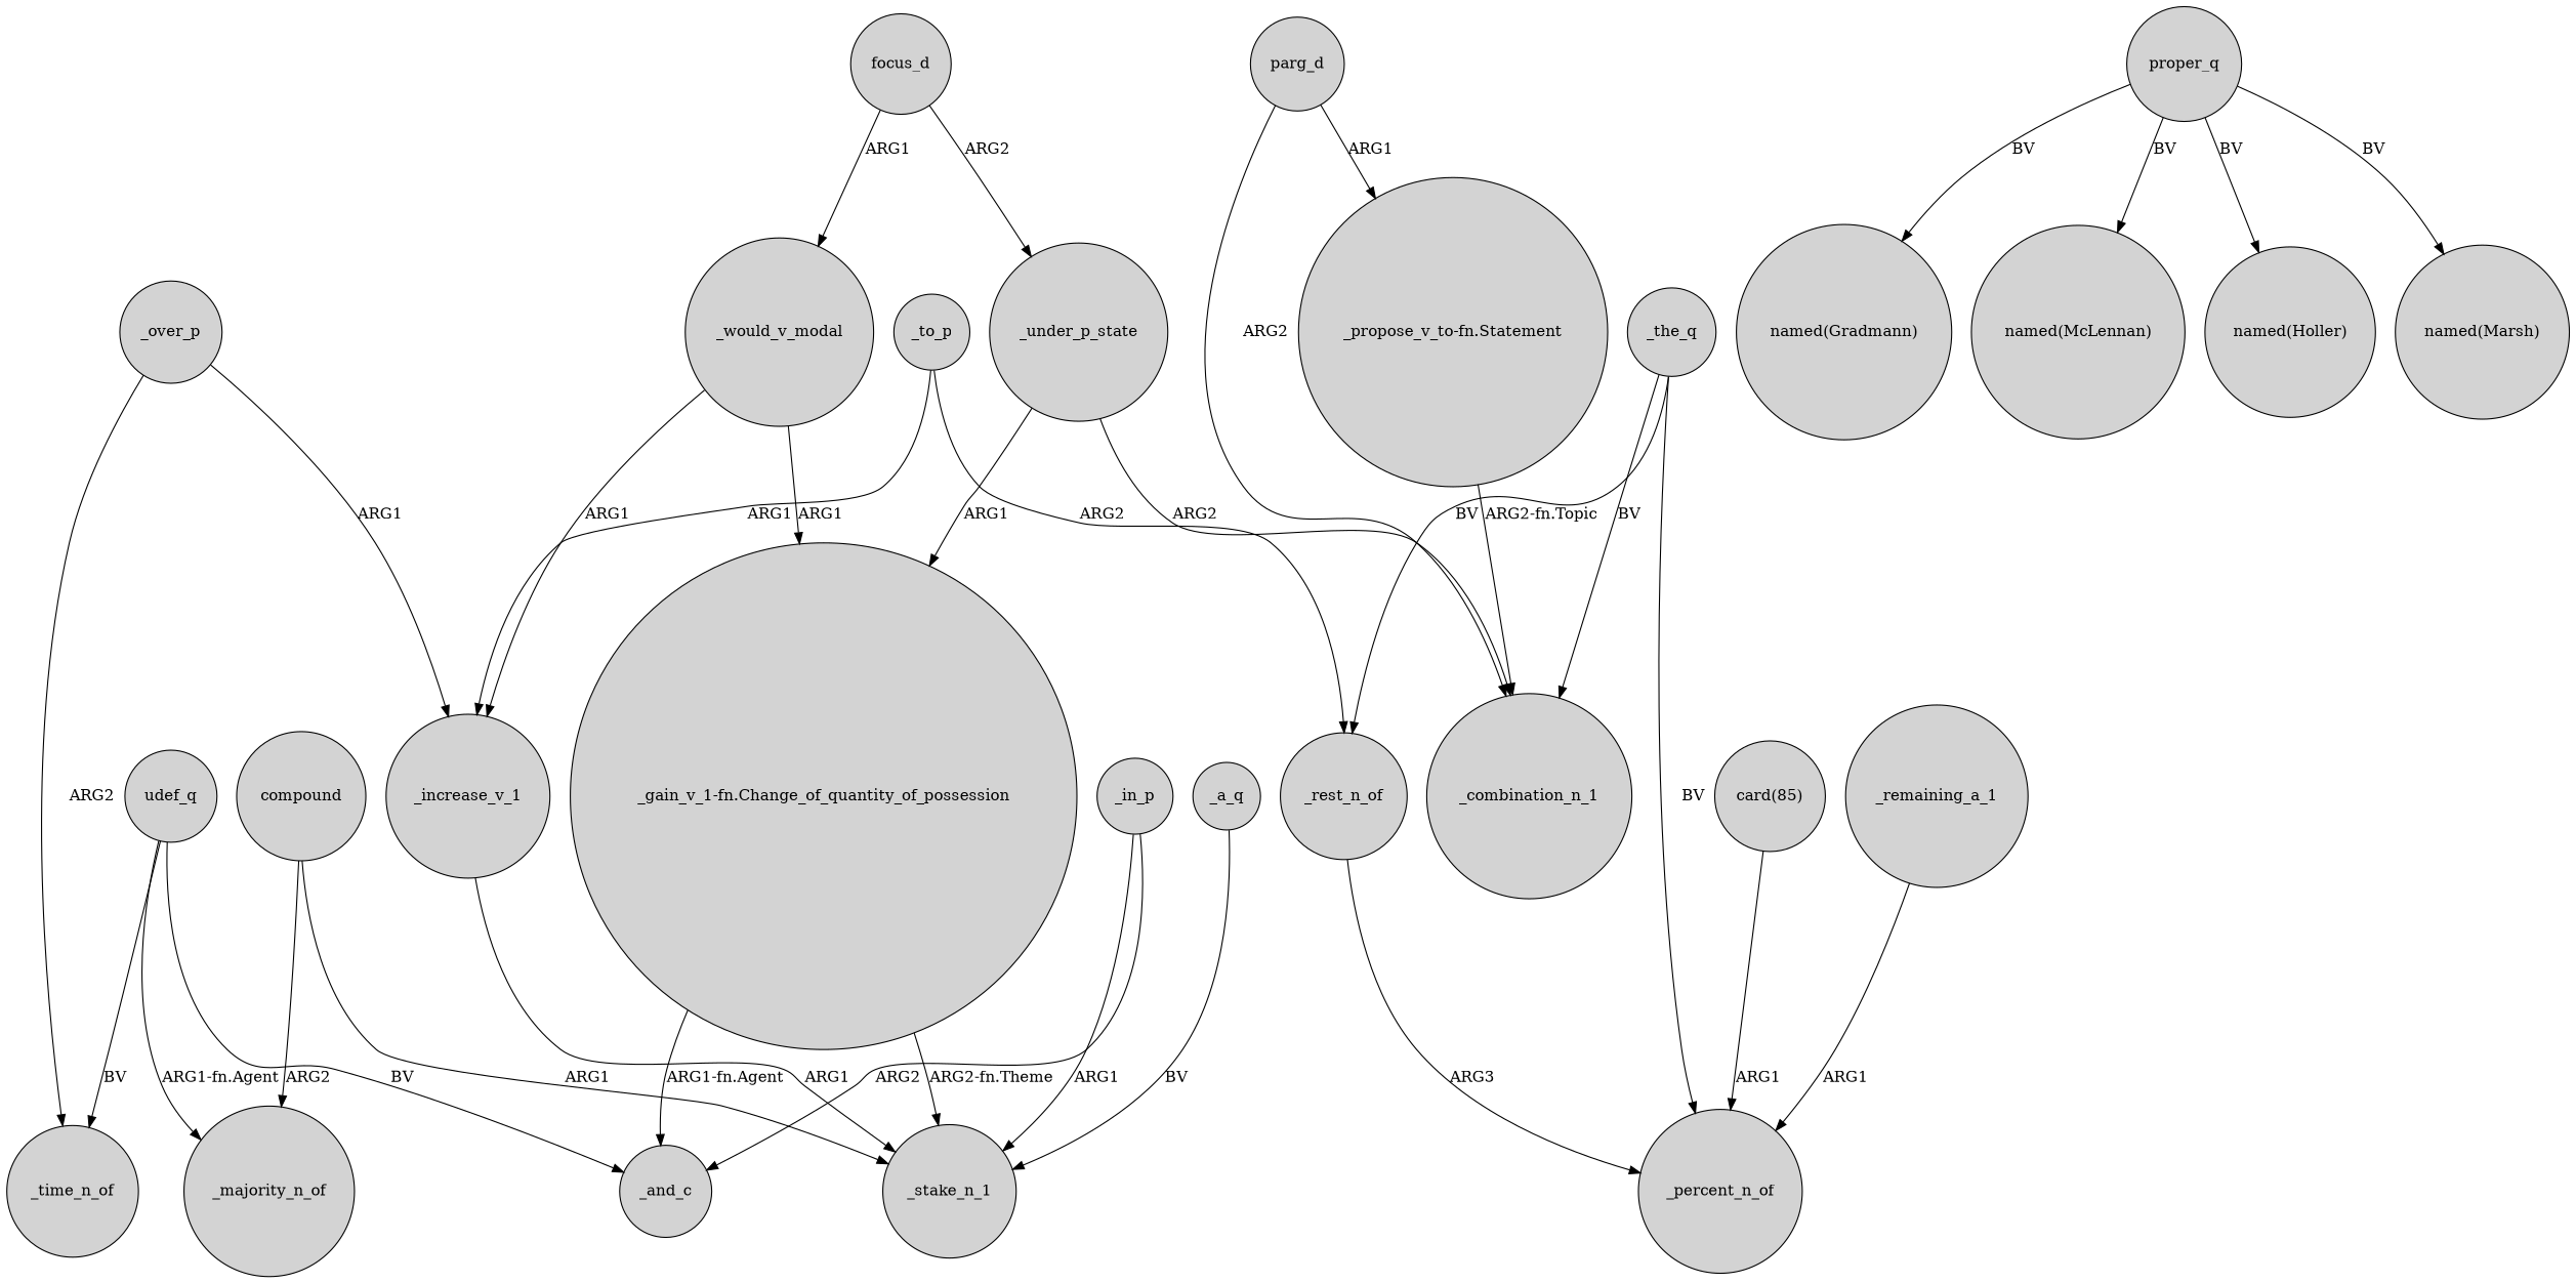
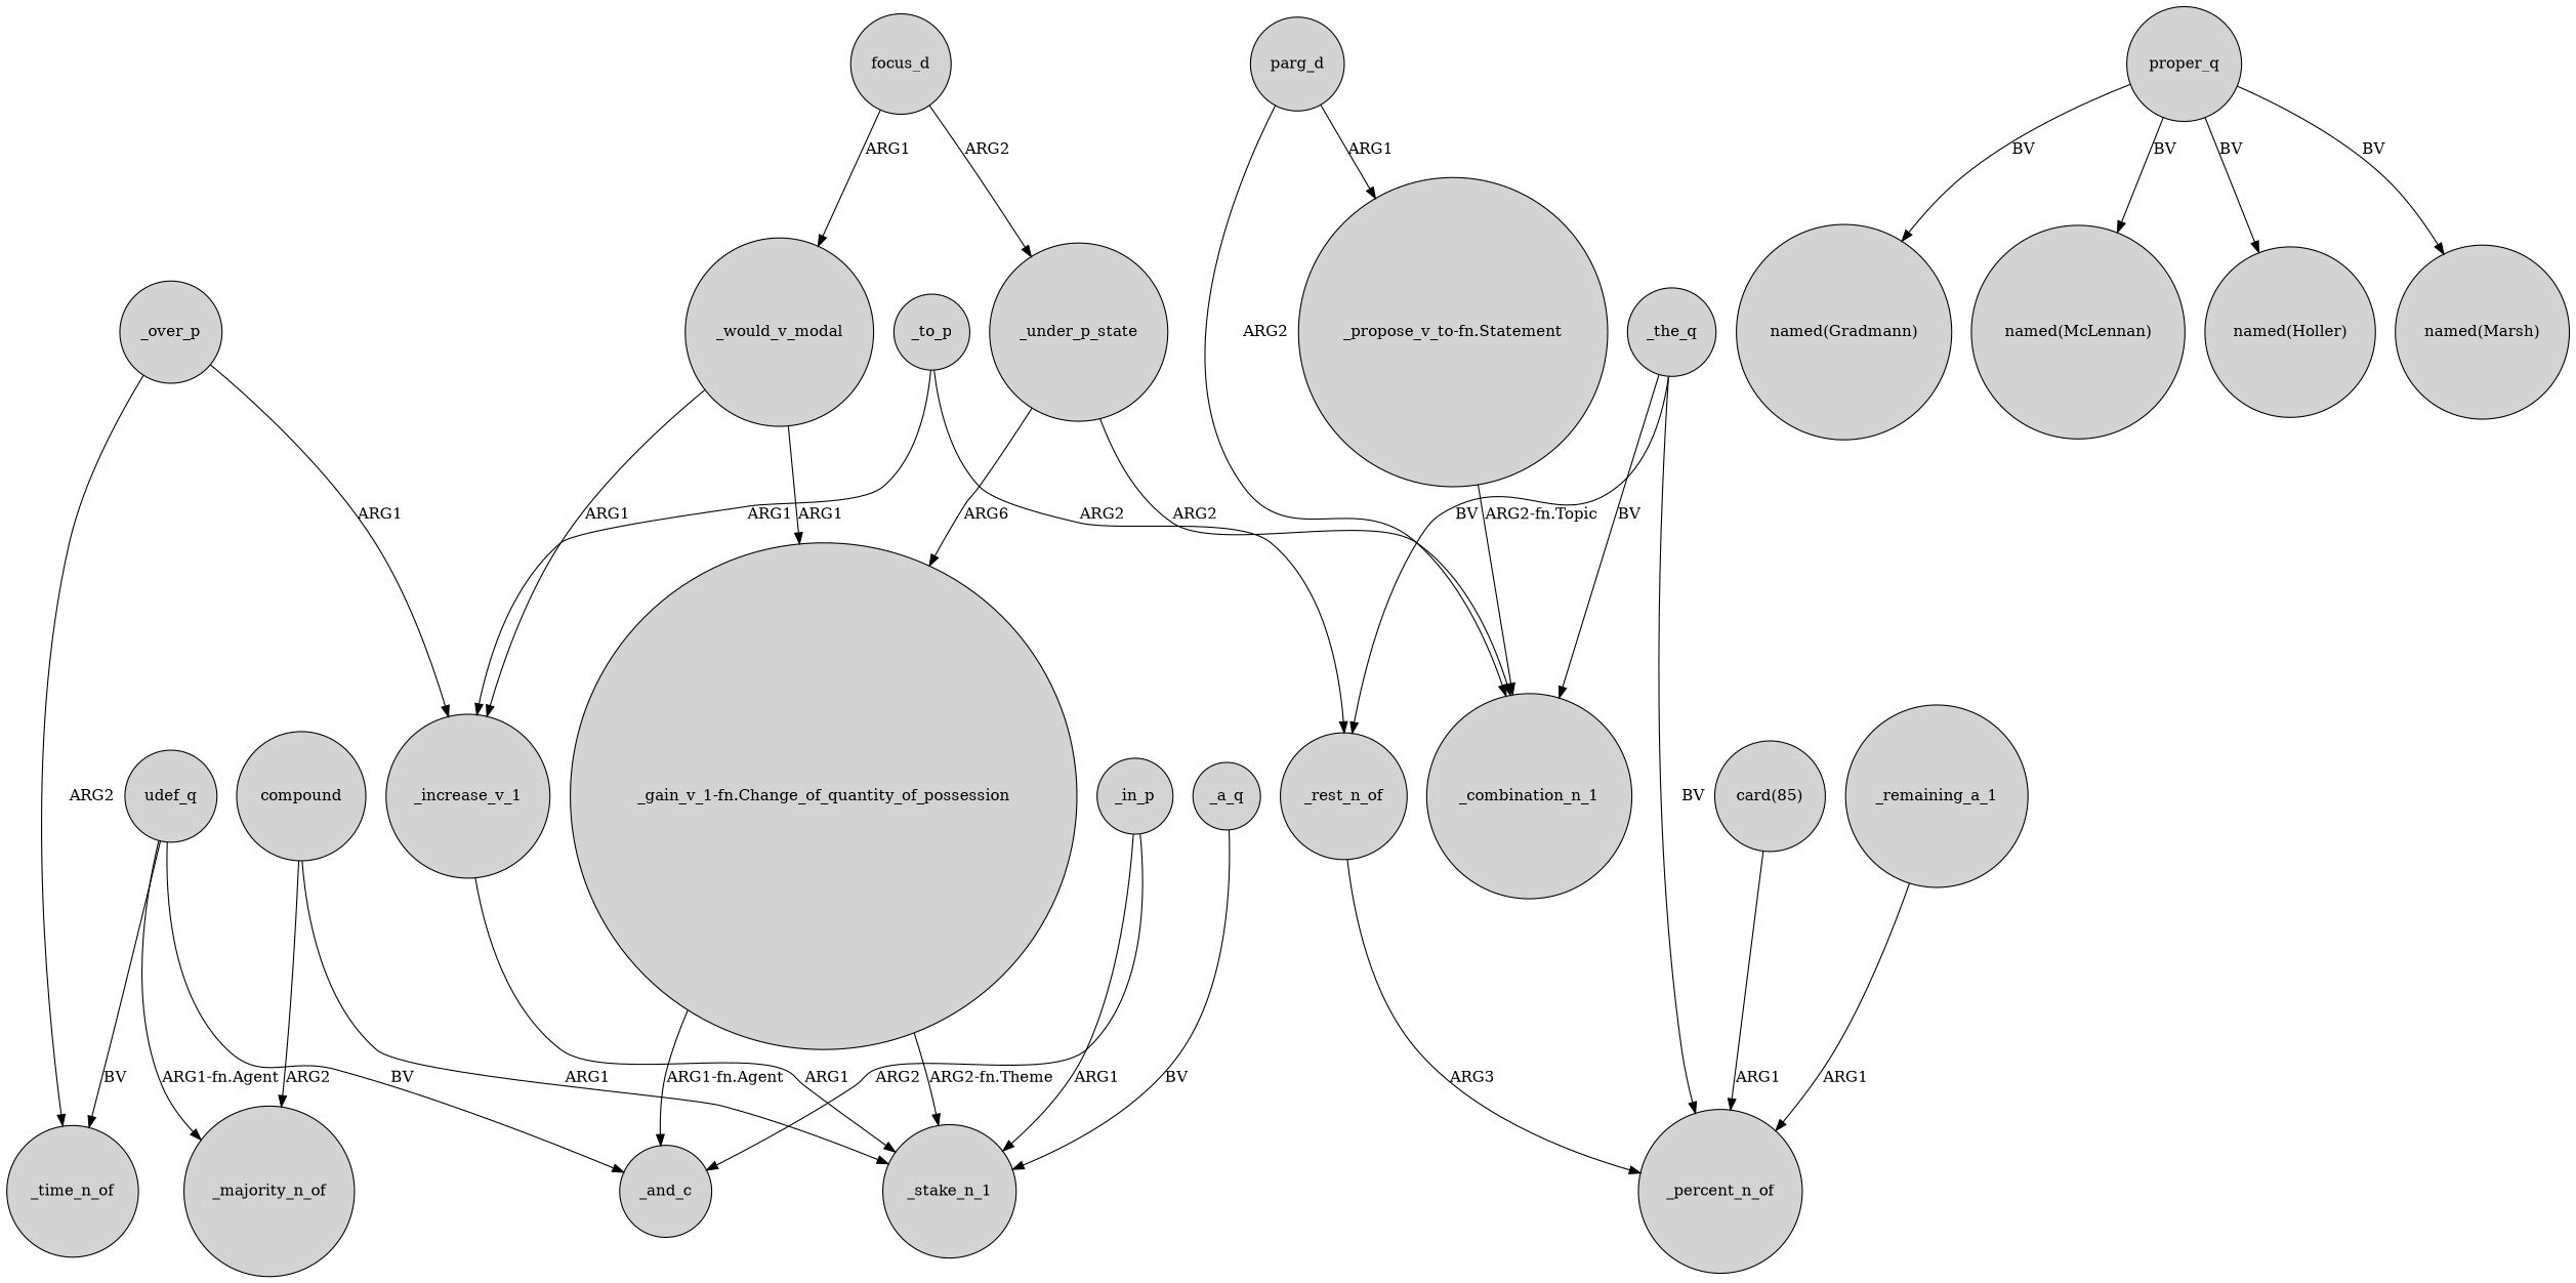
  digraph {
    node [shape=circle style=filled]
    _a_q
    _stake_n_1
    "_gain_v_1-fn.Change_of_quantity_of_possession"
    _and_c
    "card(85)"
    _percent_n_of
    _under_p_state
    _combination_n_1
    _would_v_modal
    _increase_v_1
    proper_q
    "named(Gradmann)"
    "named(McLennan)"
    "named(Holler)"
    "named(Marsh)"
    _to_p
    _rest_n_of
    "_propose_v_to-fn.Statement"
    parg_d
    udef_q
    _majority_n_of
    _time_n_of
    _remaining_a_1
    _the_q
    _in_p
    _over_p
    compound
    focus_d
    _a_q -> _stake_n_1 [label=BV]
    "_gain_v_1-fn.Change_of_quantity_of_possession" -> _stake_n_1 [label="ARG2-fn.Theme"]
    "_gain_v_1-fn.Change_of_quantity_of_possession" -> _and_c [label="ARG1-fn.Agent"]
    "card(85)" -> _percent_n_of [label=ARG1]
-   _under_p_state -> "_gain_v_1-fn.Change_of_quantity_of_possession" [label=ARG1]
+   _under_p_state -> "_gain_v_1-fn.Change_of_quantity_of_possession" [label=ARG6]
    _under_p_state -> _combination_n_1 [label=ARG2]
    _would_v_modal -> "_gain_v_1-fn.Change_of_quantity_of_possession" [label=ARG1]
    _would_v_modal -> _increase_v_1 [label=ARG1]
    _increase_v_1 -> _stake_n_1 [label=ARG1]
    proper_q -> "named(Gradmann)" [label=BV]
    proper_q -> "named(McLennan)" [label=BV]
    proper_q -> "named(Holler)" [label=BV]
    proper_q -> "named(Marsh)" [label=BV]
    _to_p -> _increase_v_1 [label=ARG1]
    _to_p -> _rest_n_of [label=ARG2]
    _rest_n_of -> _percent_n_of [label=ARG3]
    "_propose_v_to-fn.Statement" -> _combination_n_1 [label="ARG2-fn.Topic"]
    parg_d -> _combination_n_1 [label=ARG2]
    parg_d -> "_propose_v_to-fn.Statement" [label=ARG1]
    udef_q -> _and_c [label=BV]
    udef_q -> _majority_n_of [label="ARG1-fn.Agent"]
    udef_q -> _time_n_of [label=BV]
    _remaining_a_1 -> _percent_n_of [label=ARG1]
    _the_q -> _percent_n_of [label=BV]
    _the_q -> _combination_n_1 [label=BV]
    _the_q -> _rest_n_of [label=BV]
    _in_p -> _stake_n_1 [label=ARG1]
    _in_p -> _and_c [label=ARG2]
    _over_p -> _increase_v_1 [label=ARG1]
    _over_p -> _time_n_of [label=ARG2]
    compound -> _stake_n_1 [label=ARG1]
    compound -> _majority_n_of [label=ARG2]
    focus_d -> _under_p_state [label=ARG2]
    focus_d -> _would_v_modal [label=ARG1]
  }
